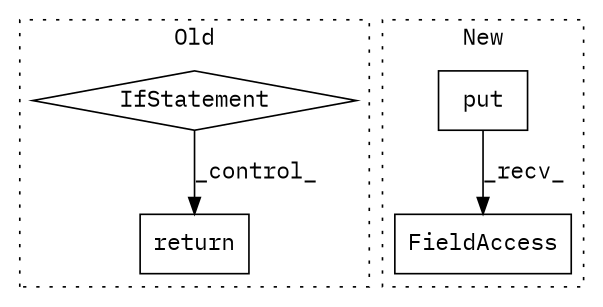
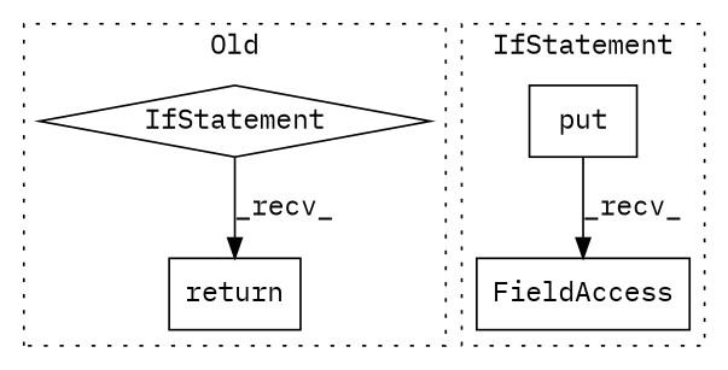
  digraph {
    fontname="IBM Plex Mono"
    node [fontname="IBM Plex Mono" shape=box]
    edge [fontname="IBM Plex Mono"]
    n1 [a=41 l=7 label=return s=2332]
    n2 [a=25 l="4,2" label=IfStatement s="2304,2322" shape=diamond]
    n3 [a=32 l="4,1" label=put s="2337,2417"]
    n4 [a=22 l=10 label=FieldAccess s=2326]
    subgraph cluster_1 {
      label=Old
      style=dotted
      n1
      n2
    }
    subgraph cluster_2 {
-     label=New
+     label=IfStatement
      style=dotted
      n3
      n4
    }
-   n2 -> n1 [label=_control_]
+   n2 -> n1 [label=_recv_]
    n3 -> n4 [label=_recv_]
  }
